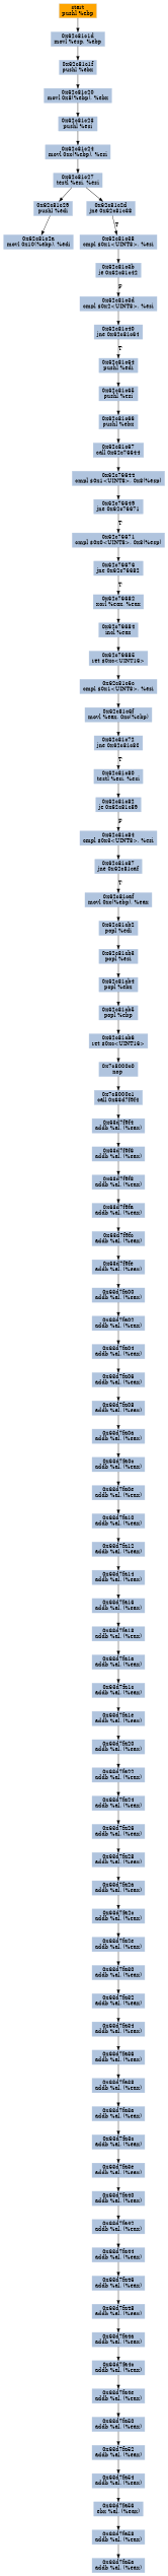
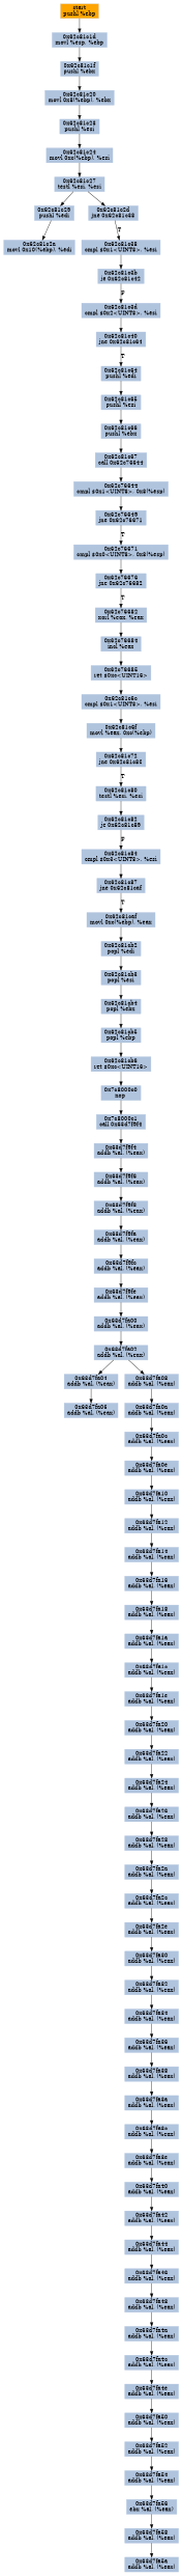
  digraph {
    node [color=lightsteelblue fillcolor=lightsteelblue shape=rectangle style=filled]
    edge [color="#000000"]
    n1 [color=lightgrey fillcolor=orange label="start\npushl %ebp"]
    n2 [label="0x62c81c1d\nmovl %esp, %ebp"]
    n3 [label="0x62c81c1f\npushl %ebx"]
    n4 [label="0x62c81c20\nmovl 0x8(%ebp), %ebx"]
    n5 [label="0x62c81c23\npushl %esi"]
    n6 [label="0x62c81c24\nmovl 0xc(%ebp), %esi"]
    n7 [label="0x62c81c27\ntestl %esi, %esi"]
    n8 [label="0x62c81c29\npushl %edi"]
    n9 [label="0x62c81c2d\njne 0x62c81c38"]
    n10 [label="0x62c81c2a\nmovl 0x10(%ebp), %edi"]
    n11 [label="0x62c81c38\ncmpl $0x1<UINT8>, %esi"]
    n12 [label="0x62c81c3b\nje 0x62c81c42"]
    n13 [label="0x62c81c3d\ncmpl $0x2<UINT8>, %esi"]
    n14 [label="0x62c81c40\njne 0x62c81c64"]
    n15 [label="0x62c81c64\npushl %edi"]
    n16 [label="0x62c81c65\npushl %esi"]
    n17 [label="0x62c81c66\npushl %ebx"]
    n18 [label="0x62c81c67\ncall 0x62c76644"]
    n19 [label="0x62c76644\ncmpl $0x1<UINT8>, 0x8(%esp)"]
    n20 [label="0x62c76649\njne 0x62c76671"]
    n21 [label="0x62c76671\ncmpl $0x0<UINT8>, 0x8(%esp)"]
    n22 [label="0x62c76676\njne 0x62c76682"]
    n23 [label="0x62c76682\nxorl %eax, %eax"]
    n24 [label="0x62c76684\nincl %eax"]
    n25 [label="0x62c76685\nret $0xc<UINT16>"]
    n26 [label="0x62c81c6c\ncmpl $0x1<UINT8>, %esi"]
    n27 [label="0x62c81c6f\nmovl %eax, 0xc(%ebp)"]
    n28 [label="0x62c81c72\njne 0x62c81c80"]
    n29 [label="0x62c81c80\ntestl %esi, %esi"]
    n30 [label="0x62c81c82\nje 0x62c81c89"]
    n31 [label="0x62c81c84\ncmpl $0x3<UINT8>, %esi"]
    n32 [label="0x62c81c87\njne 0x62c81caf"]
    n33 [label="0x62c81caf\nmovl 0xc(%ebp), %eax"]
    n34 [label="0x62c81cb2\npopl %edi"]
    n35 [label="0x62c81cb3\npopl %esi"]
    n36 [label="0x62c81cb4\npopl %ebx"]
    n37 [label="0x62c81cb5\npopl %ebp"]
    n38 [label="0x62c81cb6\nret $0xc<UINT16>"]
    n39 [label="0x7c8000c0\nnop "]
    n40 [label="0x7c8000c1\ncall 0x63d7f9f4"]
    n41 [label="0x63d7f9f4\naddb %al, (%eax)"]
    n42 [label="0x63d7f9f6\naddb %al, (%eax)"]
    n43 [label="0x63d7f9f8\naddb %al, (%eax)"]
    n44 [label="0x63d7f9fa\naddb %al, (%eax)"]
    n45 [label="0x63d7f9fc\naddb %al, (%eax)"]
    n46 [label="0x63d7f9fe\naddb %al, (%eax)"]
    n47 [label="0x63d7fa00\naddb %al, (%eax)"]
    n48 [label="0x63d7fa02\naddb %al, (%eax)"]
    n49 [label="0x63d7fa04\naddb %al, (%eax)"]
    n50 [label="0x63d7fa06\naddb %al, (%eax)"]
    n51 [label="0x63d7fa08\naddb %al, (%eax)"]
    n52 [label="0x63d7fa0a\naddb %al, (%eax)"]
    n53 [label="0x63d7fa0c\naddb %al, (%eax)"]
    n54 [label="0x63d7fa0e\naddb %al, (%eax)"]
    n55 [label="0x63d7fa10\naddb %al, (%eax)"]
    n56 [label="0x63d7fa12\naddb %al, (%eax)"]
    n57 [label="0x63d7fa14\naddb %al, (%eax)"]
    n58 [label="0x63d7fa16\naddb %al, (%eax)"]
    n59 [label="0x63d7fa18\naddb %al, (%eax)"]
    n60 [label="0x63d7fa1a\naddb %al, (%eax)"]
    n61 [label="0x63d7fa1c\naddb %al, (%eax)"]
    n62 [label="0x63d7fa1e\naddb %al, (%eax)"]
    n63 [label="0x63d7fa20\naddb %al, (%eax)"]
    n64 [label="0x63d7fa22\naddb %al, (%eax)"]
    n65 [label="0x63d7fa24\naddb %al, (%eax)"]
    n66 [label="0x63d7fa26\naddb %al, (%eax)"]
    n67 [label="0x63d7fa28\naddb %al, (%eax)"]
    n68 [label="0x63d7fa2a\naddb %al, (%eax)"]
    n69 [label="0x63d7fa2c\naddb %al, (%eax)"]
    n70 [label="0x63d7fa2e\naddb %al, (%eax)"]
    n71 [label="0x63d7fa30\naddb %al, (%eax)"]
    n72 [label="0x63d7fa32\naddb %al, (%eax)"]
    n73 [label="0x63d7fa34\naddb %al, (%eax)"]
    n74 [label="0x63d7fa36\naddb %al, (%eax)"]
    n75 [label="0x63d7fa38\naddb %al, (%eax)"]
    n76 [label="0x63d7fa3a\naddb %al, (%eax)"]
    n77 [label="0x63d7fa3c\naddb %al, (%eax)"]
    n78 [label="0x63d7fa3e\naddb %al, (%eax)"]
    n79 [label="0x63d7fa40\naddb %al, (%eax)"]
    n80 [label="0x63d7fa42\naddb %al, (%eax)"]
    n81 [label="0x63d7fa44\naddb %al, (%eax)"]
    n82 [label="0x63d7fa46\naddb %al, (%eax)"]
    n83 [label="0x63d7fa48\naddb %al, (%eax)"]
    n84 [label="0x63d7fa4a\naddb %al, (%eax)"]
    n85 [label="0x63d7fa4c\naddb %al, (%eax)"]
    n86 [label="0x63d7fa4e\naddb %al, (%eax)"]
    n87 [label="0x63d7fa50\naddb %al, (%eax)"]
    n88 [label="0x63d7fa52\naddb %al, (%eax)"]
    n89 [label="0x63d7fa54\naddb %al, (%eax)"]
    n90 [label="0x63d7fa56\nebx %al, (%eax)"]
    n91 [label="0x63d7fa58\naddb %al, (%eax)"]
    n92 [label="0x63d7fa5a\naddb %al, (%eax)"]
    n1 -> n2
    n2 -> n3
    n3 -> n4
    n4 -> n5
    n5 -> n6
    n6 -> n7
    n7 -> n8
    n7 -> n9
    n8 -> n10
    n9 -> n11 [label=T]
    n11 -> n12
    n12 -> n13 [label=F]
    n13 -> n14
    n14 -> n15 [label=T]
    n15 -> n16
    n16 -> n17
    n17 -> n18
    n18 -> n19
    n19 -> n20
    n20 -> n21 [label=T]
    n21 -> n22
    n22 -> n23 [label=T]
    n23 -> n24
    n24 -> n25
    n25 -> n26
    n26 -> n27
    n27 -> n28
    n28 -> n29 [label=T]
    n29 -> n30
    n30 -> n31 [label=F]
    n31 -> n32
    n32 -> n33 [label=T]
    n33 -> n34
    n34 -> n35
    n35 -> n36
    n36 -> n37
    n37 -> n38
    n38 -> n39
    n39 -> n40
    n40 -> n41
    n41 -> n42
    n42 -> n43
    n43 -> n44
    n44 -> n45
    n45 -> n46
    n46 -> n47
    n47 -> n48
    n48 -> n49
    n49 -> n50
-   n50 -> n51
+   n48 -> n51
    n51 -> n52
    n52 -> n53
    n53 -> n54
    n54 -> n55
    n55 -> n56
    n56 -> n57
    n57 -> n58
    n58 -> n59
    n59 -> n60
    n60 -> n61
    n61 -> n62
    n62 -> n63
    n63 -> n64
    n64 -> n65
    n65 -> n66
    n66 -> n67
    n67 -> n68
    n68 -> n69
    n69 -> n70
    n70 -> n71
    n71 -> n72
    n72 -> n73
    n73 -> n74
    n74 -> n75
    n75 -> n76
    n76 -> n77
    n77 -> n78
    n78 -> n79
    n79 -> n80
    n80 -> n81
    n81 -> n82
    n82 -> n83
    n83 -> n84
    n84 -> n85
    n85 -> n86
    n86 -> n87
    n87 -> n88
    n88 -> n89
    n89 -> n90
    n90 -> n91
    n91 -> n92
  }
